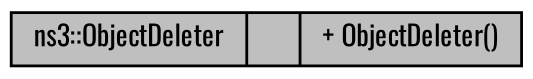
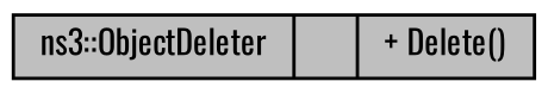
  digraph {
    rankdir=LR
    fontname=Oswald
-   n1 [color=black fillcolor=grey75 fontcolor=black fontname=Oswald fontsize=10 height=0.2 label="{ns3::ObjectDeleter\n||+ ObjectDeleter()\l}" shape=record style=filled width=0.4]
+   n1 [color=black fillcolor=grey75 fontcolor=black fontname=Oswald fontsize=10 height=0.2 label="{ns3::ObjectDeleter\n||+ Delete()\l}" shape=record style=filled width=0.4]
  }
